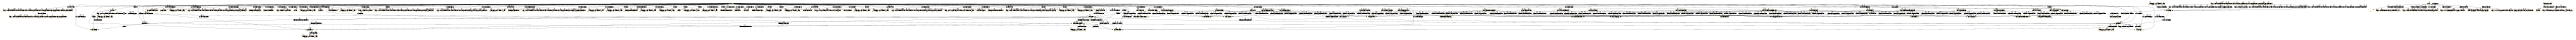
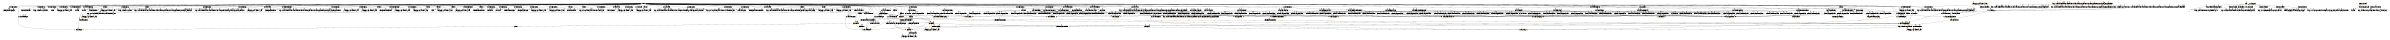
  digraph {
    rankdir=TB
    node [color=orange shape=rectangle]
    ":PuntoPaso"
    "xsd:integer"
    "xsd:dateTime"
    ":Anclaje"
    "-7ae5c658:16f14f2ee04:-7ff8"
    ":Usuario"
    ":Trayecto"
    "-7ae5c658:16f14f2ee04:-7ffc"
    ":EstacionBicicleta"
    ":Bicicleta"
    "-7ae5c658:16f14f2ee04:-7fec"
    "owl:Thing"
    "skos:ConceptScheme"
    "http://vocab.linkeddata.es/datosabiertos/def/urbanismo-infraestructuras/equipamiento-municipal#Equipamiento"
    "skos:Concept"
    "-7ae5c658:16f14f2ee04:-7ff0"
    "xsd:string"
    "-7ae5c658:16f14f2ee04:-7ff4"
    "sosa:observedProperty"
    "sosa:ObservableProperty"
    "sosa:Observation"
    "sosa:madeBySensor"
    "sosa:Sensor"
    "sosa:madeByActuator"
    "sosa:Actuation"
    "sosa:Actuator"
    "sosa:hosts"
    "sosa:Platform"
    "sosa:Sampler"
    "sosa:isObservedBy"
    "sosa:madeActuation"
    "sosa:phenomenonTime"
    "time:TemporalEntity"
    "sosa:Sampling"
    "http://vocab.linkeddata.es/datosabiertos/kos/urbanismo-infraestructuras/equipamiento/tipo-equipamiento/estacion-de-bicicletas"
    "http://vocab.linkeddata.es/datosabiertos/kos/urbanismo-infraestructuras/equipamiento/tipo-equipamiento"
    "sosa:hasResult"
    "sosa:Sample"
    "sosa:Result"
    "sosa:isActedOnBy"
    "sosa:ActuatableProperty"
    "sosa:madeSampling"
    "sosa:hasFeatureOfInterest"
    "sosa:FeatureOfInterest"
    "sosa:isResultOf"
    "sosa:isSampleOf"
    "sosa:hasSimpleResult"
    "sosa:madeObservation"
    "sosa:resultTime"
    "sosa:isHostedBy"
    NULL
    ":PropiedadEstacion"
    ":Ocupacion"
    "-7ae5c658:16f14f2ee04:-7ff3"
    "http://vocab.linkeddata.es/datosabiertos/def/urbanismo-infraestructuras/equipamiento-municipal#fechaBaja"
    ":tieneAsociadoAnclaje"
    "dcterms:identifier"
    "https://schema.org/address"
    ":orden"
    "-7ae5c658:16f14f2ee04:-7ffb"
    "xsd:date"
    "sosa:observes"
    ":anioNacimiento"
    "-7ae5c658:16f14f2ee04:-7fe7"
    "https://schema.org/name"
    "http://vocab.linkeddata.es/datosabiertos/def/urbanismo-infraestructuras/equipamiento-municipal#fechaAlta"
    "http://vocab.linkeddata.es/datosabiertos/kos/transporte/bicicleta-publica/tipo-estado-estacion"
    "-7ae5c658:16f14f2ee04:-7ff7"
    ":tieneAnclajeDestino"
    "http://vocab.linkeddata.es/datosabiertos/def/urbanismo-infraestructuras/equipamiento-municipal#tipoEquipamiento"
    "-7ae5c658:16f14f2ee04:-7ff1"
    "-7ae5c658:16f14f2ee04:-7fef"
    ":tieneAsociadoBicicleta"
    "-7ae5c658:16f14f2ee04:-7fe9"
    "-7ae5c658:16f14f2ee04:-7fe6"
    "rdf:nil"
    "-7ae5c658:16f14f2ee04:-7fce"
    "-7ae5c658:16f14f2ee04:-7ff9"
    ":tieneEstacionDestino"
    ":fechaPaso"
    ":matricula"
    ":tieneEstacionOrigen"
+   ":tieneAnclajeOrigen"
    "-7ae5c658:16f14f2ee04:-7fed"
    "-7ae5c658:16f14f2ee04:-7fe8"
    "schema:endDate"
    "http://purl.org/linked-data/sdmx/2009/code#sex"
    "skos:inScheme"
    "-7ae5c658:16f14f2ee04:-7feb"
    "-7ae5c658:16f14f2ee04:-7fea"
    "http://vocab.linkeddata.es/datosabiertos/kos/transporte/bicicleta-publica/tipo-estado-bicicleta"
    "http://purl.org/linked-data/sdmx/2009/dimension#sex"
    ":realizaTrayecto"
    ":tieneAsociadoPuntoDePaso"
    "http://vocab.linkeddata.es/datosabiertos/kos/transporte/bicicleta-publica/tipo-estado-anclaje"
    "-7ae5c658:16f14f2ee04:-7ff5"
    "-7ae5c658:16f14f2ee04:-7fcc"
    "schema:startDate"
    "sosa:hasSample"
    "sosa:usedProcedure"
    "sosa:Procedure"
    "sosa:actsOnProperty"
    "sosa:"
    ":"
    "https://creativecommons.org/licenses/by/4.0"
    "http://vocab.ciudadesabiertas.es/def/transporte/bicicleta-publica"
    "http://www.opengeospatial.org/ogc/Software"
    debfd4525535b49f9cd0a6a5604c6569
    "http://www.w3.org/Consortium/Legal/2015/copyright-software-and-document"
    "sosa:isFeatureOfInterestOf"
    "dcterms:issued"
    "dc:date"
    "http://dublincore.org/usage/terms/history/#issued-003"
    "sosa:madeBySampler"
    ":PuntoPaso" -> "xsd:integer" [label=":orden"]
    ":PuntoPaso" -> "xsd:dateTime" [label=":fechaPaso"]
    ":Anclaje" -> "-7ae5c658:16f14f2ee04:-7ff8" [label=":estadoAnclaje"]
    ":Usuario" -> "xsd:integer" [label=":anioNacimiento"]
    ":Usuario" -> ":Trayecto" [label=":realizaTrayecto"]
    ":Usuario" -> "-7ae5c658:16f14f2ee04:-7ffc" [label="http://purl.org/linked-data/sdmx/2009/dimension#sex"]
    ":Trayecto" -> ":PuntoPaso" [label=":tieneAsociadoPuntoDePaso"]
    ":Trayecto" -> "xsd:dateTime" [label="schema:startDate"]
    ":Trayecto" -> "xsd:dateTime" [label="schema:endDate"]
    ":Trayecto" -> ":Anclaje" [label=":tieneAnclajeDestino"]
    ":Trayecto" -> ":Anclaje" [label=":tieneAnclajeOrigen"]
    ":Trayecto" -> ":EstacionBicicleta" [label=":tieneEstacionOrigen"]
    ":Trayecto" -> ":EstacionBicicleta" [label=":tieneEstacionDestino"]
    ":Trayecto" -> ":Bicicleta" [label=":tieneAsociadoBicicleta"]
    ":EstacionBicicleta" -> ":Anclaje" [label=":tieneEstacionDestino"]
    ":EstacionBicicleta" -> "-7ae5c658:16f14f2ee04:-7ff0" [label=":estadoEstacion"]
    ":EstacionBicicleta" -> "xsd:string" [label="https://schema.org/address"]
    ":Bicicleta" -> "xsd:string" [label=":matricula"]
    ":Bicicleta" -> "-7ae5c658:16f14f2ee04:-7ff4" [label=":estadoBicicleta"]
    "-7ae5c658:16f14f2ee04:-7fec" -> "owl:Thing" [label="dcterms:identifier"]
    "owl:Thing" -> "xsd:dateTime" [label="sosa:resultTime"]
    "owl:Thing" -> "skos:ConceptScheme" [label="skos:inScheme"]
    "http://vocab.linkeddata.es/datosabiertos/def/urbanismo-infraestructuras/equipamiento-municipal#Equipamiento" -> "owl:Thing" [label="http://vocab.linkeddata.es/datosabiertos/def/urbanismo-infraestructuras/equipamiento-municipal#tipoEquipamiento"]
    "http://vocab.linkeddata.es/datosabiertos/def/urbanismo-infraestructuras/equipamiento-municipal#Equipamiento" -> "owl:Thing" [label="https://schema.org/name"]
    "http://vocab.linkeddata.es/datosabiertos/def/urbanismo-infraestructuras/equipamiento-municipal#Equipamiento" -> "owl:Thing" [label="http://vocab.linkeddata.es/datosabiertos/def/urbanismo-infraestructuras/equipamiento-municipal#fechaBaja"]
    "http://vocab.linkeddata.es/datosabiertos/def/urbanismo-infraestructuras/equipamiento-municipal#Equipamiento" -> "owl:Thing" [label="http://vocab.linkeddata.es/datosabiertos/def/urbanismo-infraestructuras/equipamiento-municipal#fechaAlta"]
    "skos:Concept" -> "skos:ConceptScheme" [label="owl:disjointWith"]
    "sosa:observedProperty" -> "sosa:ObservableProperty" [label="schema:rangeIncludes"]
    "sosa:observedProperty" -> "sosa:Observation" [label="schema:domainIncludes"]
    "sosa:madeBySensor" -> "sosa:Observation" [label="schema:domainIncludes"]
    "sosa:madeBySensor" -> "sosa:Sensor" [label="schema:rangeIncludes"]
    "sosa:madeByActuator" -> "sosa:Actuation" [label="schema:domainIncludes"]
    "sosa:madeByActuator" -> "sosa:Actuator" [label="schema:rangeIncludes"]
-   "sosa:hosts" -> ":Bicicleta" [label="schema:rangeIncludes"]
+   "sosa:hosts" -> "sosa:Sensor" [label="schema:rangeIncludes"]
    "sosa:hosts" -> "sosa:Actuator" [label="schema:rangeIncludes"]
    "sosa:hosts" -> "sosa:Platform" [label="schema:rangeIncludes"]
    "sosa:hosts" -> "sosa:Platform" [label="schema:domainIncludes"]
    "sosa:hosts" -> "sosa:Sampler" [label="schema:rangeIncludes"]
    "sosa:isObservedBy" -> "sosa:ObservableProperty" [label="schema:domainIncludes"]
    "sosa:isObservedBy" -> "sosa:Sensor" [label="schema:rangeIncludes"]
    "sosa:madeActuation" -> "sosa:Actuation" [label="schema:rangeIncludes"]
    "sosa:madeActuation" -> "sosa:Actuator" [label="schema:domainIncludes"]
    "sosa:phenomenonTime" -> "sosa:Observation" [label="schema:domainIncludes"]
    "sosa:phenomenonTime" -> "sosa:Actuation" [label="schema:domainIncludes"]
    "sosa:phenomenonTime" -> "time:TemporalEntity" [label="schema:rangeIncludes"]
    "sosa:phenomenonTime" -> "sosa:Sampling" [label="schema:domainIncludes"]
    "http://vocab.linkeddata.es/datosabiertos/kos/urbanismo-infraestructuras/equipamiento/tipo-equipamiento/estacion-de-bicicletas" -> "http://vocab.linkeddata.es/datosabiertos/kos/urbanismo-infraestructuras/equipamiento/tipo-equipamiento" [label="skos:inScheme"]
    "sosa:hasResult" -> "sosa:Observation" [label="schema:domainIncludes"]
    "sosa:hasResult" -> "sosa:Actuation" [label="owl:hasValue"]
-   "sosa:hasResult" -> "sosa:Sampling" [label="schema:domainIncludes"]
+   "sosa:hasResult" -> "sosa:Sampling" [label="owl:versionIRI"]
    "sosa:hasResult" -> "sosa:Sample" [label="schema:rangeIncludes"]
    "sosa:hasResult" -> "sosa:Result" [label="schema:rangeIncludes"]
    "sosa:isActedOnBy" -> "sosa:Actuation" [label="schema:rangeIncludes"]
    "sosa:isActedOnBy" -> "sosa:ActuatableProperty" [label="schema:domainIncludes"]
    "sosa:madeSampling" -> "sosa:Sampler" [label="schema:domainIncludes"]
    "sosa:madeSampling" -> "sosa:Sampling" [label="schema:rangeIncludes"]
    "sosa:hasFeatureOfInterest" -> "sosa:Observation" [label="schema:domainIncludes"]
    "sosa:hasFeatureOfInterest" -> "sosa:Actuation" [label="schema:domainIncludes"]
    "sosa:hasFeatureOfInterest" -> "sosa:Sampling" [label="schema:domainIncludes"]
    "sosa:hasFeatureOfInterest" -> "sosa:Sample" [label="schema:rangeIncludes"]
    "sosa:hasFeatureOfInterest" -> "sosa:FeatureOfInterest" [label="schema:rangeIncludes"]
    "sosa:isResultOf" -> "sosa:Observation" [label="schema:rangeIncludes"]
    "sosa:isResultOf" -> "sosa:Actuation" [label="schema:rangeIncludes"]
    "sosa:isResultOf" -> "sosa:Sampling" [label="schema:rangeIncludes"]
    "sosa:isResultOf" -> "sosa:Sample" [label="schema:domainIncludes"]
    "sosa:isResultOf" -> "sosa:Result" [label="schema:domainIncludes"]
    "sosa:isSampleOf" -> "sosa:Sample" [label="schema:domainIncludes"]
    "sosa:isSampleOf" -> "sosa:FeatureOfInterest" [label="schema:rangeIncludes"]
    "sosa:hasSimpleResult" -> "sosa:Observation" [label="schema:domainIncludes"]
    "sosa:hasSimpleResult" -> "sosa:Actuation" [label="schema:domainIncludes"]
    "sosa:hasSimpleResult" -> "sosa:Sampling" [label="schema:domainIncludes"]
    "sosa:madeObservation" -> "sosa:Observation" [label="schema:rangeIncludes"]
    "sosa:madeObservation" -> "sosa:Sensor" [label="schema:domainIncludes"]
    "sosa:resultTime" -> "sosa:Observation" [label="schema:domainIncludes"]
    "sosa:resultTime" -> "sosa:Actuation" [label="schema:domainIncludes"]
    "sosa:resultTime" -> "sosa:Sampling" [label="schema:domainIncludes"]
    "sosa:isHostedBy" -> "sosa:Actuator" [label="schema:domainIncludes"]
    "sosa:isHostedBy" -> "sosa:Platform" [label="schema:rangeIncludes"]
    "sosa:isHostedBy" -> "sosa:Platform" [label="schema:domainIncludes"]
    "sosa:isHostedBy" -> "sosa:Sampler" [label="schema:domainIncludes"]
    NULL -> ":PuntoPaso" [label="rdf:first"]
    NULL -> ":PuntoPaso" [label="owl:allValuesFrom"]
    NULL -> "xsd:integer" [label="owl:onDataRange"]
    NULL -> "xsd:dateTime" [label="owl:onDataRange"]
    NULL -> "xsd:dateTime" [label="owl:allValuesFrom"]
    NULL -> ":Anclaje" [label="owl:allValuesFrom"]
    NULL -> ":Anclaje" [label="rdf:first"]
    NULL -> ":Usuario" [label="rdf:first"]
    NULL -> ":Trayecto" [label="rdf:first"]
    NULL -> ":Trayecto" [label="owl:allValuesFrom"]
    NULL -> ":EstacionBicicleta" [label="owl:allValuesFrom"]
    NULL -> ":EstacionBicicleta" [label="rdf:first"]
    NULL -> ":EstacionBicicleta" [label="owl:onClass"]
    NULL -> ":Bicicleta" [label="owl:onClass"]
    NULL -> ":Bicicleta" [label="rdf:first"]
    NULL -> "skos:Concept" [label="rdf:first"]
    NULL -> "skos:Concept" [label="owl:allValuesFrom"]
    NULL -> "skos:Concept" [label="owl:onClass"]
    NULL -> "xsd:string" [label="owl:allValuesFrom"]
    NULL -> "xsd:string" [label="owl:onDataRange"]
    NULL -> "sosa:observedProperty" [label="owl:onProperty"]
    NULL -> "sosa:madeBySensor" [label="owl:onProperty"]
    NULL -> "http://vocab.linkeddata.es/datosabiertos/kos/urbanismo-infraestructuras/equipamiento/tipo-equipamiento/estacion-de-bicicletas" [label="owl:hasValue"]
    NULL -> "sosa:hasFeatureOfInterest" [label="owl:onProperty"]
    NULL -> ":PropiedadEstacion" [label="owl:allValuesFrom"]
    NULL -> ":Ocupacion" [label="owl:allValuesFrom"]
    NULL -> "-7ae5c658:16f14f2ee04:-7ff3" [label="owl:intersectionOf"]
    NULL -> "http://vocab.linkeddata.es/datosabiertos/def/urbanismo-infraestructuras/equipamiento-municipal#fechaBaja" [label="owl:onProperty"]
    NULL -> ":tieneAsociadoAnclaje" [label="owl:onProperty"]
    NULL -> "dcterms:identifier" [label="owl:onProperty"]
    NULL -> "https://schema.org/address" [label="owl:onProperty"]
    NULL -> ":orden" [label="owl:onProperty"]
    NULL -> "-7ae5c658:16f14f2ee04:-7ffb" [label="owl:intersectionOf"]
    NULL -> "xsd:date" [label="owl:allValuesFrom"]
    NULL -> "sosa:observes" [label="owl:onProperty"]
    NULL -> ":anioNacimiento" [label="owl:onProperty"]
    NULL -> "-7ae5c658:16f14f2ee04:-7fe7" [label="rdf:rest"]
    NULL -> "https://schema.org/name" [label="owl:onProperty"]
    NULL -> "http://vocab.linkeddata.es/datosabiertos/def/urbanismo-infraestructuras/equipamiento-municipal#fechaAlta" [label="owl:onProperty"]
    NULL -> "http://vocab.linkeddata.es/datosabiertos/kos/transporte/bicicleta-publica/tipo-estado-estacion" [label="owl:hasValue"]
    NULL -> "-7ae5c658:16f14f2ee04:-7ff7" [label="owl:intersectionOf"]
    NULL -> ":tieneAnclajeDestino" [label="owl:onProperty"]
    NULL -> "http://vocab.linkeddata.es/datosabiertos/def/urbanismo-infraestructuras/equipamiento-municipal#tipoEquipamiento" [label="owl:onProperty"]
    NULL -> "-7ae5c658:16f14f2ee04:-7ff1" [label="rdf:rest"]
    NULL -> "-7ae5c658:16f14f2ee04:-7fef" [label="owl:intersectionOf"]
    NULL -> ":tieneAsociadoBicicleta" [label="owl:onProperty"]
    NULL -> "-7ae5c658:16f14f2ee04:-7fe9" [label="rdf:rest"]
    NULL -> "-7ae5c658:16f14f2ee04:-7fe6" [label="rdf:rest"]
    NULL -> "rdf:nil" [label="rdf:rest"]
    NULL -> "-7ae5c658:16f14f2ee04:-7fce" [label="owl:intersectionOf"]
    NULL -> "-7ae5c658:16f14f2ee04:-7ff9" [label="rdf:rest"]
    NULL -> ":tieneEstacionDestino" [label="owl:onProperty"]
    NULL -> ":fechaPaso" [label="owl:onProperty"]
    NULL -> ":matricula" [label="owl:onProperty"]
    NULL -> ":tieneEstacionOrigen" [label="owl:onProperty"]
+   NULL -> ":tieneAnclajeOrigen" [label="owl:onProperty"]
    NULL -> "-7ae5c658:16f14f2ee04:-7fed" [label="rdf:rest"]
    NULL -> "-7ae5c658:16f14f2ee04:-7fe8" [label="rdf:rest"]
    NULL -> "schema:endDate" [label="owl:onProperty"]
    NULL -> "http://purl.org/linked-data/sdmx/2009/code#sex" [label="owl:hasValue"]
    NULL -> "skos:inScheme" [label="owl:onProperty"]
    NULL -> "-7ae5c658:16f14f2ee04:-7feb" [label="owl:unionOf"]
    NULL -> "-7ae5c658:16f14f2ee04:-7fea" [label="rdf:rest"]
    NULL -> "http://vocab.linkeddata.es/datosabiertos/kos/transporte/bicicleta-publica/tipo-estado-bicicleta" [label="owl:hasValue"]
    NULL -> "http://purl.org/linked-data/sdmx/2009/dimension#sex" [label="owl:onProperty"]
    NULL -> ":realizaTrayecto" [label="owl:onProperty"]
    NULL -> ":tieneAsociadoPuntoDePaso" [label="owl:onProperty"]
    NULL -> "http://vocab.linkeddata.es/datosabiertos/kos/transporte/bicicleta-publica/tipo-estado-anclaje" [label="owl:hasValue"]
    NULL -> "-7ae5c658:16f14f2ee04:-7ff5" [label="rdf:rest"]
    NULL -> "-7ae5c658:16f14f2ee04:-7fcc" [label="rdf:rest"]
    NULL -> "schema:startDate" [label="owl:onProperty"]
    "sosa:observes" -> "sosa:ObservableProperty" [label="schema:rangeIncludes"]
    "sosa:observes" -> "sosa:Sensor" [label="schema:domainIncludes"]
    "sosa:hasSample" -> "sosa:Sample" [label="schema:rangeIncludes"]
    "sosa:hasSample" -> "sosa:FeatureOfInterest" [label="schema:domainIncludes"]
    "sosa:usedProcedure" -> "sosa:Observation" [label="schema:domainIncludes"]
    "sosa:usedProcedure" -> "sosa:Actuation" [label="schema:domainIncludes"]
    "sosa:usedProcedure" -> "sosa:Sampling" [label="schema:domainIncludes"]
-   "sosa:usedProcedure" -> "sosa:Procedure" [label="endDate:rangeIncludes"]
+   "sosa:usedProcedure" -> "sosa:Procedure" [label="schema:rangeIncludes"]
    "sosa:actsOnProperty" -> "sosa:Actuation" [label="schema:domainIncludes"]
    "sosa:actsOnProperty" -> "sosa:ActuatableProperty" [label="schema:rangeIncludes"]
    "sosa:" -> "sosa:" [label="owl:imports"]
    "sosa:" -> ":" [label="vann:preferredNamespaceUri"]
    "sosa:" -> "https://creativecommons.org/licenses/by/4.0" [label="dcterms:license"]
    "sosa:" -> "http://vocab.ciudadesabiertas.es/def/transporte/bicicleta-publica" [label="dc:identifier"]
    "sosa:" -> "http://vocab.ciudadesabiertas.es/def/transporte/bicicleta-publica" [label="owl:versionIRI"]
    "sosa:" -> "http://www.opengeospatial.org/ogc/Software" [label="dcterms:license"]
    "sosa:" -> debfd4525535b49f9cd0a6a5604c6569 [label="dcterms:creator"]
    "sosa:" -> "http://www.w3.org/Consortium/Legal/2015/copyright-software-and-document" [label="dcterms:license"]
    "sosa:isFeatureOfInterestOf" -> "sosa:Observation" [label="schema:rangeIncludes"]
    "sosa:isFeatureOfInterestOf" -> "sosa:Actuation" [label="schema:rangeIncludes"]
    "sosa:isFeatureOfInterestOf" -> "sosa:Sampling" [label="schema:rangeIncludes"]
    "sosa:isFeatureOfInterestOf" -> "sosa:Sample" [label="schema:domainIncludes"]
    "sosa:isFeatureOfInterestOf" -> "sosa:FeatureOfInterest" [label="schema:domainIncludes"]
    "dcterms:issued" -> "dc:date" [label="rdfs:subPropertyOf"]
    "dcterms:issued" -> "http://dublincore.org/usage/terms/history/#issued-003" [label="dcterms:hasVersion"]
    "sosa:madeBySampler" -> "sosa:Sampler" [label="schema:rangeIncludes"]
    "sosa:madeBySampler" -> "sosa:Sampling" [label="schema:domainIncludes"]
  }
